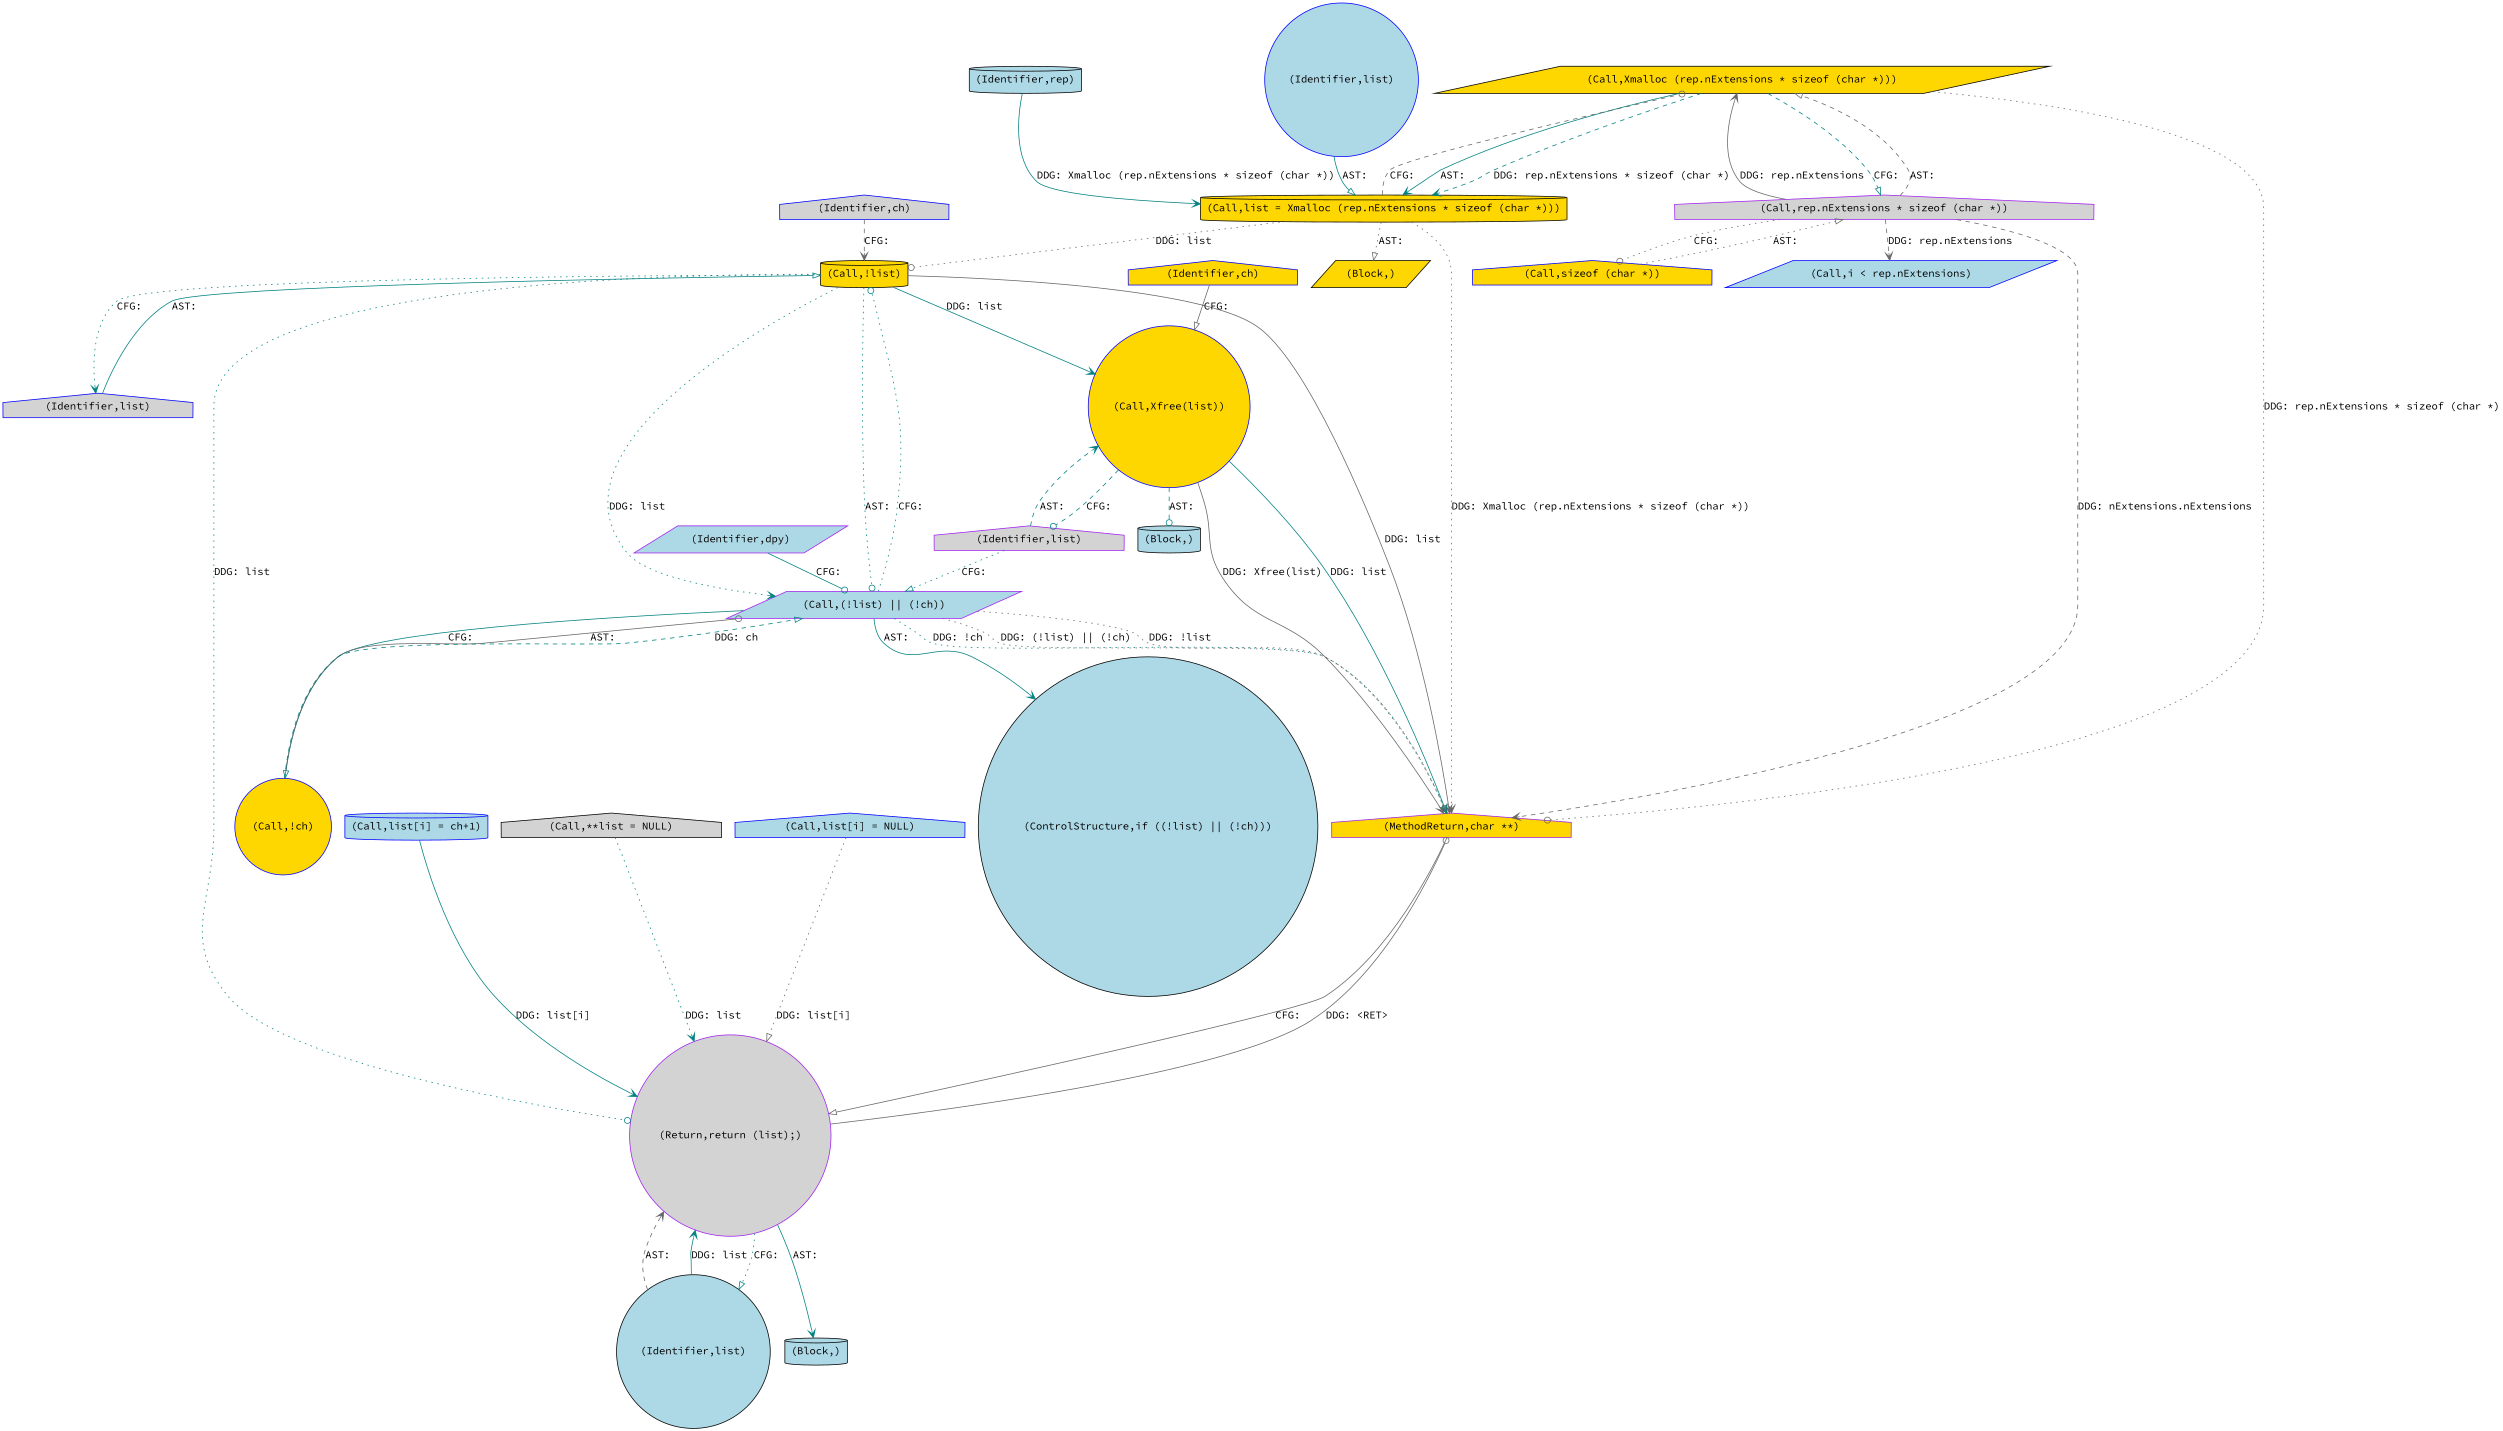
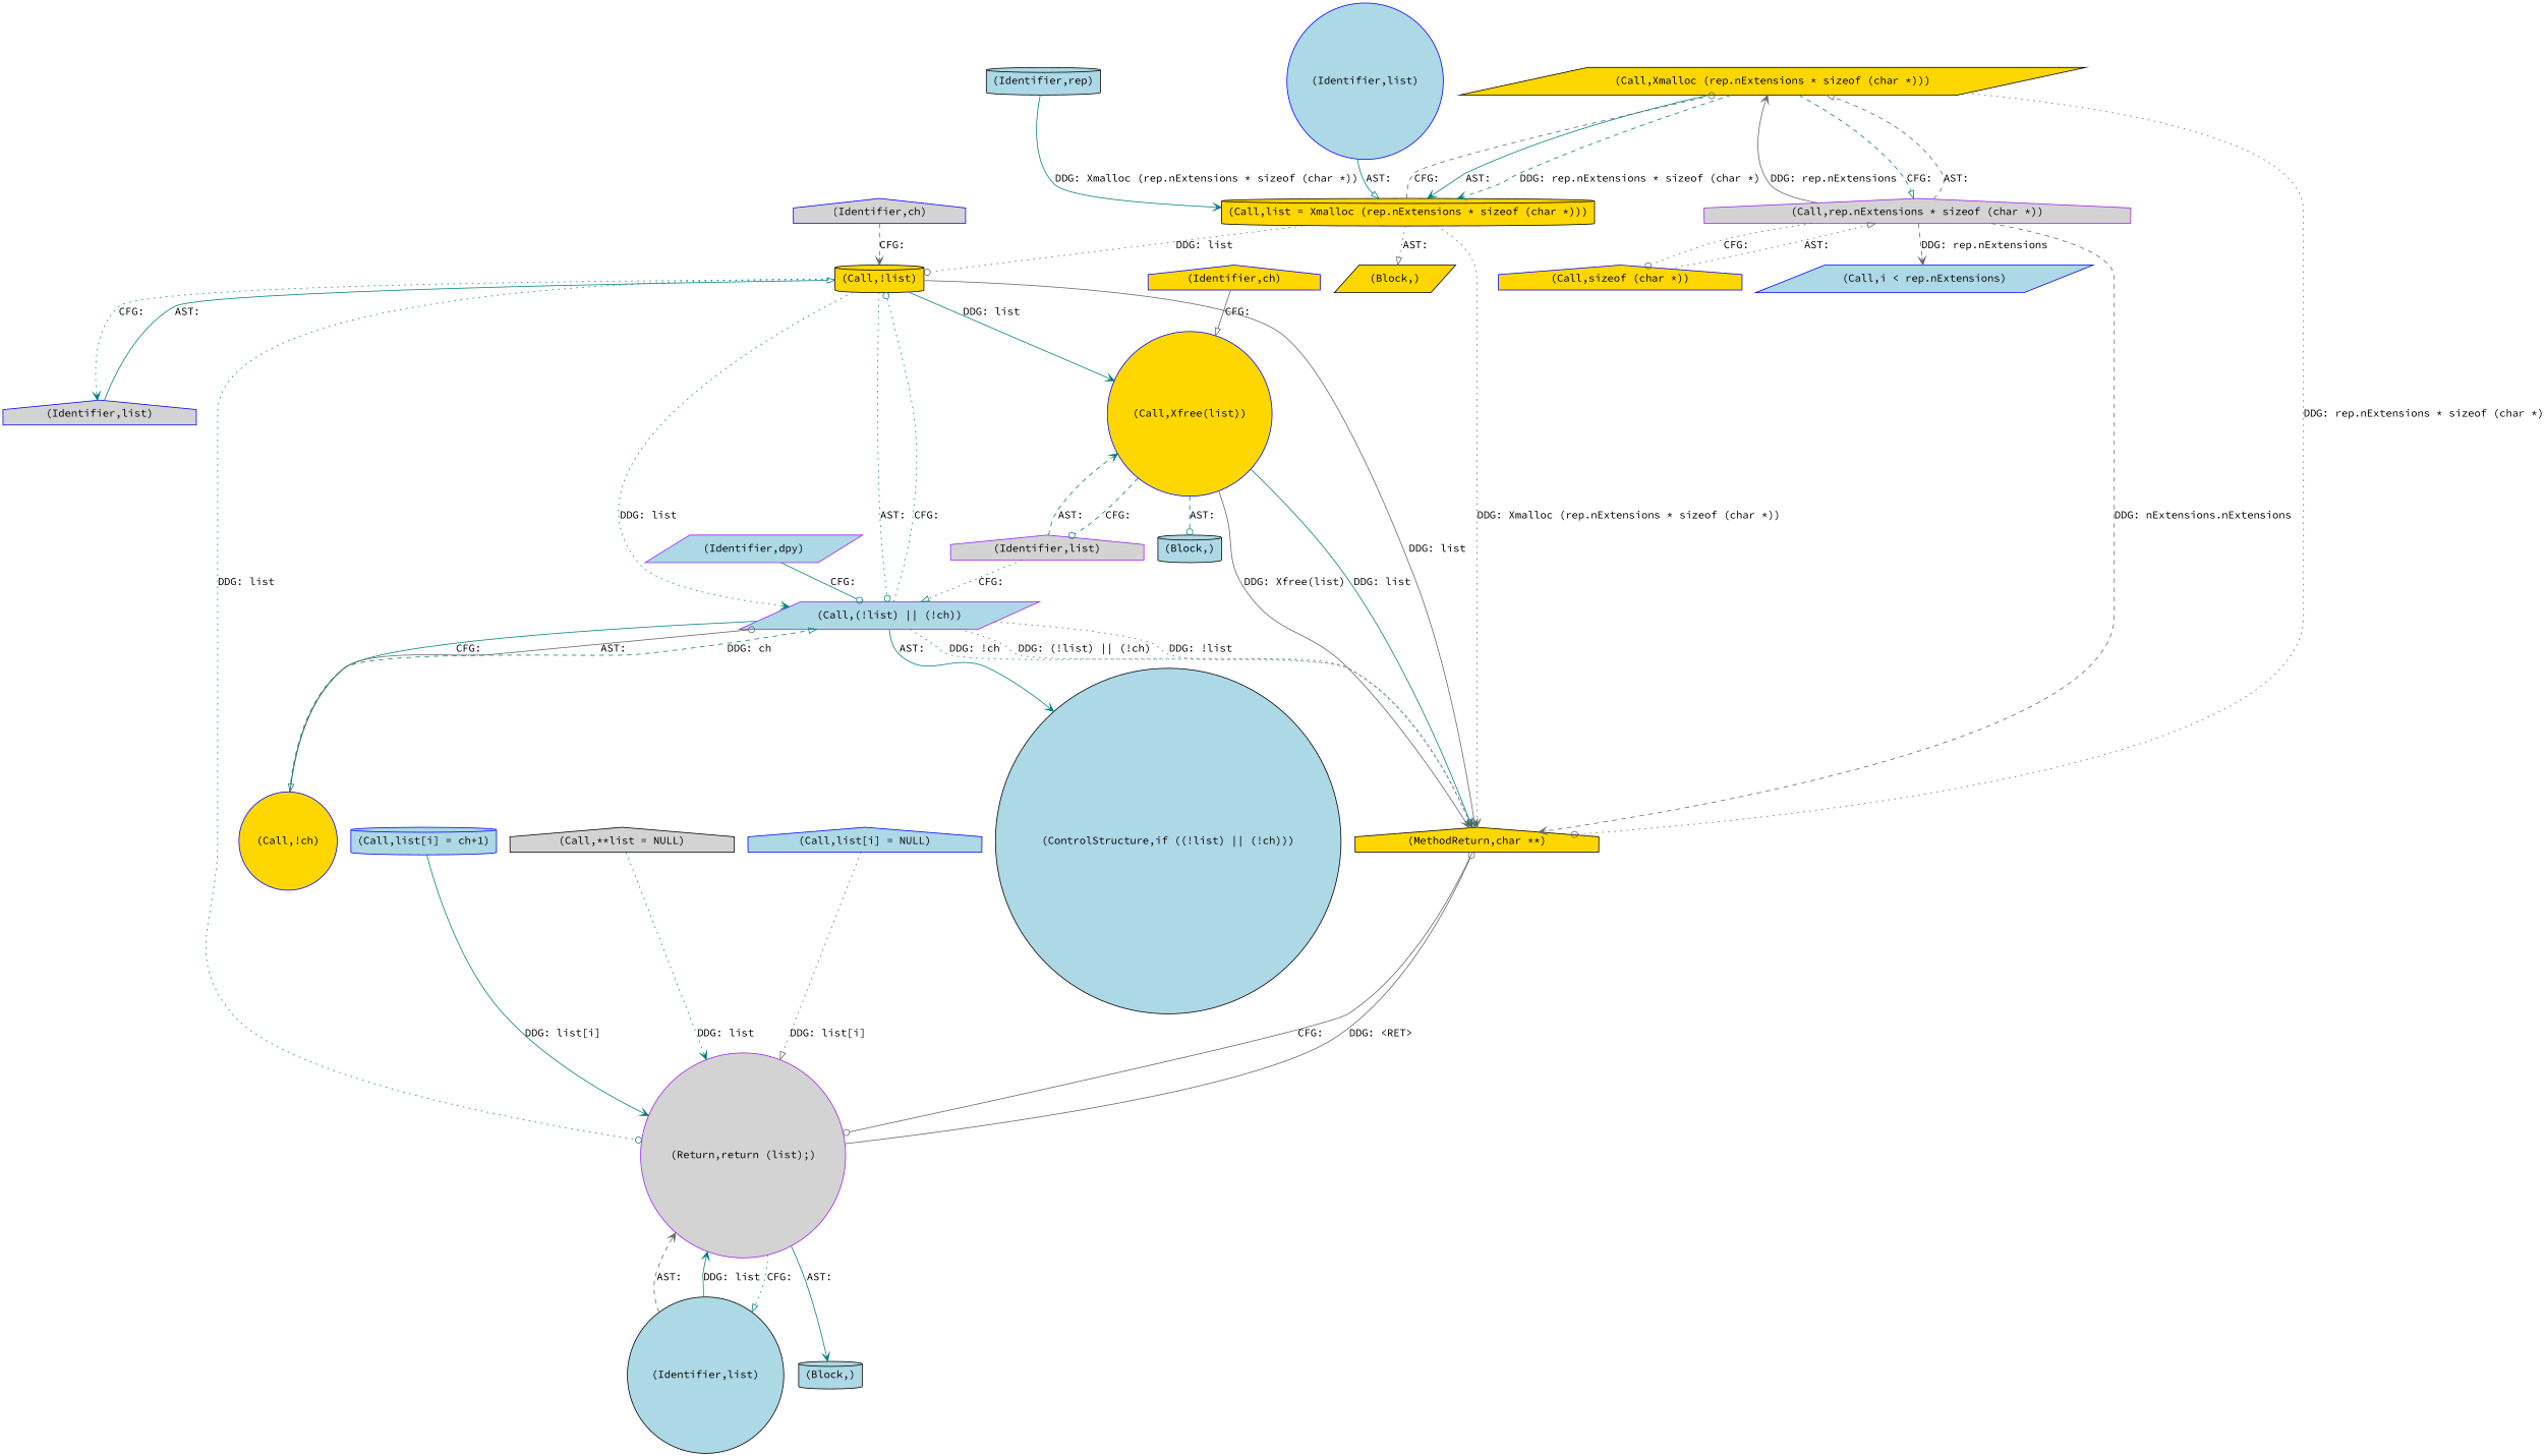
  digraph {
    fontname="Source Code Pro"
    node [color=black fillcolor=lightblue fontname="Source Code Pro" shape=house style=filled]
    edge [arrowhead=vee color=teal fontname="Source Code Pro" style=solid]
    n1 [fillcolor=gold label="(Call,Xmalloc (rep.nExtensions * sizeof (char *)))" shape=parallelogram]
    n2 [color=purple fillcolor=lightgrey label="(Call,rep.nExtensions * sizeof (char *))"]
    n3 [fillcolor=gold label="(Call,list = Xmalloc (rep.nExtensions * sizeof (char *)))" shape=cylinder]
-   n4 [color=purple fillcolor=gold label="(MethodReturn,char **)"]
+   n4 [fillcolor=gold label="(MethodReturn,char **)"]
    n5 [color=blue label="(Call,i < rep.nExtensions)" shape=parallelogram]
    n6 [color=blue fillcolor=gold label="(Call,sizeof (char *))"]
    n7 [fillcolor=gold label="(Call,!list)" shape=cylinder]
    n8 [fillcolor=gold label="(Block,)" shape=parallelogram]
    n9 [color=purple fillcolor=lightgrey label="(Return,return (list);)" shape=circle]
    n10 [color=purple label="(Call,(!list) || (!ch))" shape=parallelogram]
    n11 [color=blue fillcolor=gold label="(Call,Xfree(list))" shape=circle]
    n12 [color=blue fillcolor=lightgrey label="(Identifier,list)"]
    n13 [color=blue fillcolor=gold label="(Call,!ch)" shape=circle]
    n14 [label="(ControlStructure,if ((!list) || (!ch)))" shape=circle]
    n15 [label="(Block,)" shape=cylinder]
    n16 [color=purple fillcolor=lightgrey label="(Identifier,list)"]
    n17 [label="(Identifier,list)" shape=circle]
    n18 [label="(Block,)" shape=cylinder]
    n19 [color=blue label="(Call,list[i] = ch+1)" shape=cylinder]
    n20 [color=blue fillcolor=gold label="(Identifier,ch)"]
    n21 [color=blue label="(Identifier,list)" shape=circle]
    n22 [fillcolor=lightgrey label="(Call,**list = NULL)"]
    n23 [color=blue label="(Call,list[i] = NULL)"]
    n24 [color=purple label="(Identifier,dpy)" shape=parallelogram]
    n25 [color=blue fillcolor=lightgrey label="(Identifier,ch)"]
    n26 [label="(Identifier,rep)" shape=cylinder]
    n1 -> n2 [arrowhead=onormal label="CFG: " style=dashed]
    n1 -> n3 [label="AST: "]
    n1 -> n3 [label="DDG: rep.nExtensions * sizeof (char *)" style=dashed]
    n1 -> n4 [arrowhead=odot color=gray40 label="DDG: rep.nExtensions * sizeof (char *)" style=dotted]
    n2 -> n1 [arrowhead=onormal color=gray40 label="AST: " style=dashed]
    n2 -> n1 [color=gray40 label="DDG: rep.nExtensions"]
    n2 -> n4 [color=gray40 label="DDG: nExtensions.nExtensions" style=dashed]
    n2 -> n5 [color=gray40 label="DDG: rep.nExtensions" style=dashed]
    n2 -> n6 [arrowhead=odot color=gray40 label="CFG: " style=dotted]
    n3 -> n1 [arrowhead=odot color=gray40 label="CFG: " style=dashed]
    n3 -> n4 [color=gray40 label="DDG: Xmalloc (rep.nExtensions * sizeof (char *))" style=dotted]
    n3 -> n7 [arrowhead=odot color=gray40 label="DDG: list" style=dotted]
    n3 -> n8 [arrowhead=onormal color=gray40 label="AST: " style=dotted]
-   n4 -> n9 [arrowhead=onormal color=gray40 label="CFG: "]
+   n4 -> n9 [arrowhead=odot color=gray40 label="CFG: "]
    n6 -> n2 [arrowhead=onormal color=gray40 label="AST: " style=dotted]
    n7 -> n4 [color=gray40 label="DDG: list"]
    n7 -> n9 [arrowhead=odot label="DDG: list" style=dotted]
    n7 -> n10 [arrowhead=odot label="AST: " style=dotted]
    n7 -> n10 [label="DDG: list" style=dotted]
    n7 -> n11 [label="DDG: list"]
    n7 -> n12 [label="CFG: " style=dotted]
    n9 -> n4 [arrowhead=odot color=gray40 label="DDG: <RET>"]
    n9 -> n17 [arrowhead=onormal label="CFG: " style=dotted]
    n9 -> n18 [label="AST: "]
    n10 -> n4 [label="DDG: !ch" style=dotted]
    n10 -> n4 [color=gray40 label="DDG: (!list) || (!ch)" style=dotted]
    n10 -> n4 [arrowhead=odot color=gray40 label="DDG: !list" style=dotted]
    n10 -> n7 [arrowhead=odot label="CFG: " style=dotted]
    n10 -> n13 [arrowhead=onormal label="CFG: "]
    n10 -> n14 [label="AST: "]
    n11 -> n4 [color=gray40 label="DDG: Xfree(list)"]
    n11 -> n4 [arrowhead=onormal label="DDG: list"]
    n11 -> n15 [arrowhead=odot label="AST: " style=dashed]
    n11 -> n16 [arrowhead=odot label="CFG: " style=dashed]
    n12 -> n7 [arrowhead=onormal label="AST: "]
    n13 -> n10 [arrowhead=odot color=gray40 label="AST: "]
    n13 -> n10 [arrowhead=onormal label="DDG: ch" style=dashed]
    n16 -> n10 [arrowhead=onormal label="CFG: " style=dotted]
    n16 -> n11 [label="AST: " style=dashed]
    n17 -> n9 [color=gray40 label="AST: " style=dashed]
    n17 -> n9 [label="DDG: list"]
    n19 -> n9 [label="DDG: list[i]"]
    n20 -> n11 [arrowhead=onormal color=gray40 label="CFG: "]
    n21 -> n3 [arrowhead=onormal label="AST: "]
    n22 -> n9 [label="DDG: list" style=dotted]
    n23 -> n9 [arrowhead=onormal color=gray40 label="DDG: list[i]" style=dotted]
    n24 -> n10 [arrowhead=odot label="CFG: "]
    n25 -> n7 [color=gray40 label="CFG: " style=dashed]
    n26 -> n3 [label="DDG: Xmalloc (rep.nExtensions * sizeof (char *))"]
  }
